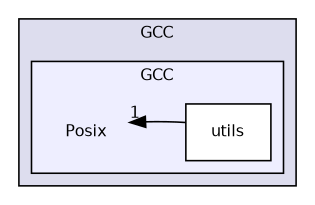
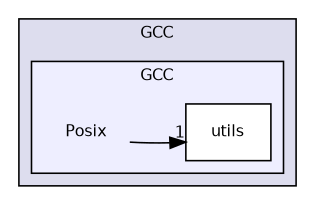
  digraph {
    compound=true
    rankdir=LR
    node [fontname=Helvetica fontsize=10]
    n1 [label=Posix shape=plaintext]
    n2 [color=black fillcolor=white label=utils shape=box style=filled]
    subgraph cluster_1 {
      bgcolor="#ddddee"
      fontname=Helvetica
      fontsize=10
      label=GCC
      pencolor=black
      subgraph cluster_2 {
        bgcolor="#eeeeff"
        fontname=Helvetica
        fontsize=10
        pencolor=black
        n1
        n2
      }
    }
-   n2 -> n1 [headlabel=1 labeldistance=1.5 labelfontname=Helvetica labelfontsize=10]
+   n1 -> n2 [headlabel=1 labeldistance=1.5 labelfontname=Helvetica labelfontsize=10]
  }
